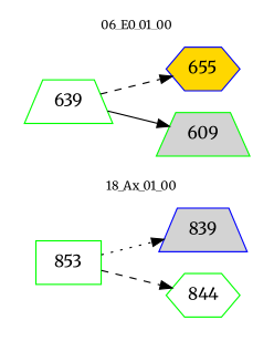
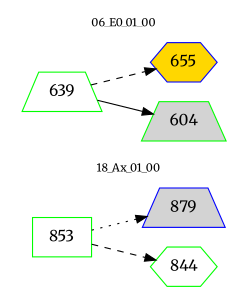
  digraph {
    fontname=Merriweather
    rankdir=LR
    node [color=green fillcolor=white fontname=Merriweather shape=trapezium style=filled]
    edge [color=black fontname=Merriweather style=dashed]
    n1 [label=853 shape=box]
    n2 [label=844 shape=hexagon]
-   n3 [color=blue fillcolor=lightgrey label=839]
+   n3 [color=blue fillcolor=lightgrey label=879]
    n4 [label=639]
-   n5 [fillcolor=lightgrey label=609]
+   n5 [fillcolor=lightgrey label=604]
    n6 [color=blue fillcolor=gold label=655 shape=hexagon]
    subgraph cluster_1 {
      color=white
      fontsize=10
      label="18_Ax_01_00"
      n1
      n2
      n3
    }
    subgraph cluster_2 {
      color=white
      fontsize=10
      label="06_E0_01_00"
      n4
      n5
      n6
    }
    n1 -> n2
    n1 -> n3 [style=dotted]
    n4 -> n5 [style=solid]
    n4 -> n6
  }
